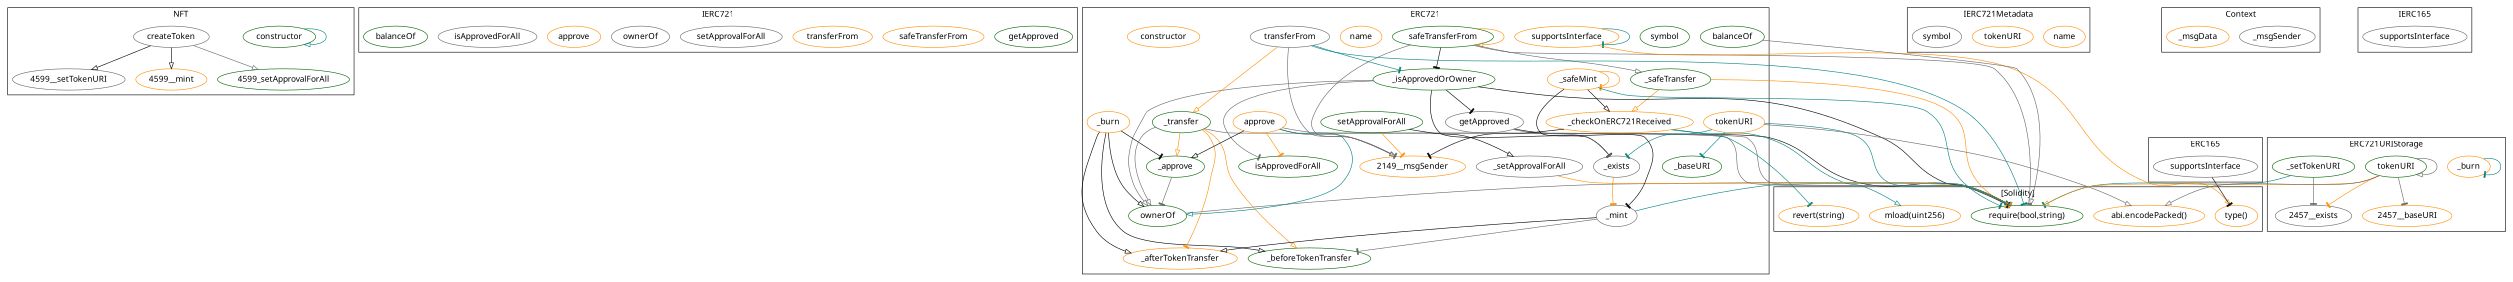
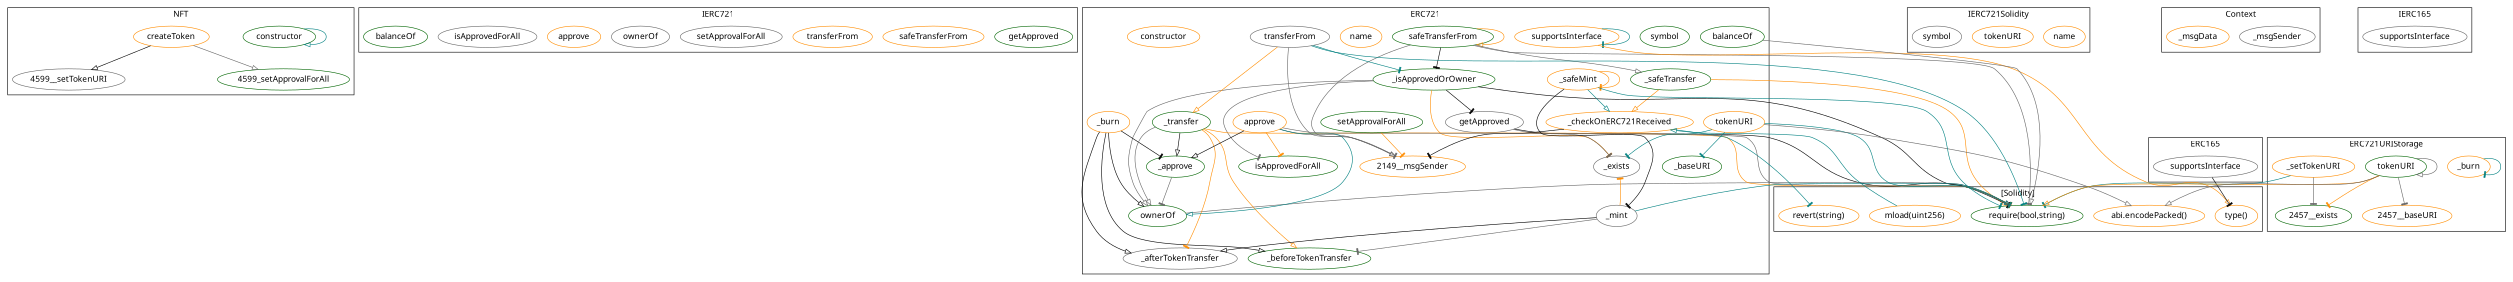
  strict digraph {
    fontname="Noto Sans"
    node [color=darkorange fontname="Noto Sans"]
    edge [arrowhead=tee color=gray40 fontname="Noto Sans"]
    n1 [color=darkgreen label=constructor]
-   n2 [color=gray40 label=createToken]
-   "4599__mint"
+   n2 [label=createToken]
    "4599_setApprovalForAll" [color=darkgreen]
    "4599__setTokenURI" [color=gray40]
    n6 [color=darkgreen label=getApproved]
    n7 [label=safeTransferFrom]
    n8 [label=transferFrom]
    n9 [color=gray40 label=setApprovalForAll]
    n10 [color=gray40 label=ownerOf]
    n11 [label=approve]
    n12 [color=gray40 label=isApprovedForAll]
    n13 [color=darkgreen label=balanceOf]
    n14 [color=darkgreen label=_beforeTokenTransfer]
    n15 [color=darkgreen label=_baseURI]
    n16 [color=darkgreen label=safeTransferFrom]
    n17 [color=darkgreen label=_safeTransfer]
    n18 [color=darkgreen label=_isApprovedOrOwner]
    "2149__msgSender"
    n20 [color=gray40 label=getApproved]
    n21 [color=gray40 label=_exists]
    n22 [label=_burn]
-   n23 [label=_afterTokenTransfer]
+   n23 [color=gray40 label=_afterTokenTransfer]
    n24 [color=darkgreen label=_approve]
    n25 [color=darkgreen label=ownerOf]
    n26 [color=darkgreen label=symbol]
    n27 [color=darkgreen label=_transfer]
    n28 [label=_checkOnERC721Received]
    n29 [color=gray40 label=_mint]
    n30 [label=approve]
    n31 [color=darkgreen label=isApprovedForAll]
-   n32 [color=gray40 label=_setApprovalForAll]
    n33 [label=supportsInterface]
    n34 [color=darkgreen label=balanceOf]
    n35 [label=name]
    n36 [label=tokenURI]
    n37 [color=gray40 label=transferFrom]
    n38 [label=_safeMint]
    n39 [label=constructor]
    n40 [color=darkgreen label=setApprovalForAll]
    n41 [color=gray40 label=supportsInterface]
    n42 [label=name]
    n43 [label=tokenURI]
    n44 [color=gray40 label=symbol]
    n45 [color=gray40 label=_msgSender]
    n46 [label=_msgData]
    n47 [label=_burn]
-   n48 [color=darkgreen label=_setTokenURI]
-   "2457__exists" [color=gray40]
+   n48 [label=_setTokenURI]
+   "2457__exists" [color=darkgreen]
    n50 [color=darkgreen label=tokenURI]
    "2457__baseURI"
    n52 [color=gray40 label=supportsInterface]
    "require(bool,string)" [color=darkgreen]
    "type()"
    "abi.encodePacked()"
    "revert(string)"
    "mload(uint256)"
    subgraph cluster_1 {
      label=NFT
      n1
      n2
-     "4599__mint"
      "4599_setApprovalForAll"
      "4599__setTokenURI"
    }
    subgraph cluster_2 {
      label=IERC721
      n6
      n7
      n8
      n9
      n10
      n11
      n12
      n13
    }
    subgraph cluster_3 {
      label=ERC721
      n14
      n15
      n16
      n17
      n18
      "2149__msgSender"
      n20
      n21
      n22
      n23
      n24
      n25
      n26
      n27
      n28
      n29
      n30
      n31
-     n32
      n33
      n34
      n35
      n36
      n37
      n38
      n39
      n40
    }
    subgraph cluster_4 {
      label=ERC165
      n41
    }
    subgraph cluster_5 {
-     label=IERC721Metadata
+     label=IERC721Solidity
      n42
      n43
      n44
    }
    subgraph cluster_6 {
      label=Context
      n45
      n46
    }
    subgraph cluster_7 {
      label=ERC721URIStorage
      n47
      n48
      "2457__exists"
      n50
      "2457__baseURI"
    }
    subgraph cluster_8 {
      label=IERC165
      n52
    }
    subgraph cluster_9 {
      label="[Solidity]"
      "require(bool,string)"
      "type()"
      "abi.encodePacked()"
      "revert(string)"
      "mload(uint256)"
    }
    n1 -> n1 [arrowhead=onormal color=teal]
-   n2 -> "4599__mint" [arrowhead=onormal color=black]
    n2 -> "4599_setApprovalForAll" [arrowhead=onormal]
    n2 -> "4599__setTokenURI" [arrowhead=onormal color=black]
    n16 -> n16 [arrowhead=onormal color=darkorange]
    n16 -> n17 [arrowhead=onormal]
    n16 -> n18 [color=black]
    n16 -> "2149__msgSender" [arrowhead=onormal]
    n16 -> "require(bool,string)"
    n17 -> n28 [arrowhead=onormal color=darkorange]
-   n17 -> "require(bool,string)" [color=darkorange]
+   n17 -> "require(bool,string)" [arrowhead=onormal color=darkorange]
    n18 -> n20 [color=black]
-   n18 -> n21 [color=black]
+   n18 -> n21 [color=darkorange]
    n18 -> n25 [arrowhead=onormal]
    n18 -> n31
    n18 -> "require(bool,string)" [color=black]
    n20 -> n21
    n20 -> "require(bool,string)" [color=black]
    n22 -> n14 [arrowhead=onormal color=black]
    n22 -> n23 [arrowhead=onormal color=black]
    n22 -> n24 [color=black]
    n22 -> n25 [arrowhead=onormal color=black]
    n24 -> n25
    n25 -> "require(bool,string)" [arrowhead=onormal]
    n27 -> n14 [arrowhead=onormal color=darkorange]
    n27 -> n23 [color=darkorange]
-   n27 -> n24 [arrowhead=onormal color=darkorange]
+   n27 -> n24 [arrowhead=onormal color=black]
    n27 -> n25 [arrowhead=onormal]
-   n27 -> "require(bool,string)"
+   n27 -> "require(bool,string)" [color=darkorange]
    n28 -> "2149__msgSender" [color=black]
    n28 -> "revert(string)" [color=teal]
-   n28 -> "mload(uint256)" [arrowhead=onormal color=teal]
+   "mload(uint256)" -> n28 [arrowhead=onormal color=teal]
    n29 -> n14
-   n21 -> n29 [color=darkorange]
+   n29 -> n21 [color=darkorange]
    n29 -> n23 [arrowhead=onormal color=black]
    n29 -> "require(bool,string)" [color=teal]
    n30 -> "2149__msgSender"
    n30 -> n24 [arrowhead=onormal color=black]
    n30 -> n25 [arrowhead=onormal color=teal]
    n30 -> n31 [color=darkorange]
    n30 -> "require(bool,string)" [arrowhead=onormal]
-   n32 -> "require(bool,string)" [color=darkorange]
    n33 -> n33 [color=teal]
    n33 -> "type()" [arrowhead=onormal color=darkorange]
    n34 -> "require(bool,string)" [arrowhead=onormal]
    n36 -> n15 [color=teal]
    n36 -> n21 [color=teal]
    n36 -> "require(bool,string)" [arrowhead=onormal color=teal]
    n36 -> "abi.encodePacked()" [arrowhead=onormal]
    n37 -> n18 [color=teal]
    n37 -> "2149__msgSender" [arrowhead=onormal]
    n37 -> n27 [arrowhead=onormal color=darkorange]
    n37 -> "require(bool,string)" [color=teal]
-   n38 -> n28 [arrowhead=onormal color=black]
+   n38 -> n28 [arrowhead=onormal color=teal]
    n38 -> n29 [color=black]
    n38 -> n38 [color=darkorange]
    n38 -> "require(bool,string)" [color=teal]
    n40 -> "2149__msgSender" [color=darkorange]
-   n40 -> n32 [arrowhead=onormal color=black]
    n41 -> "type()" [color=black]
    n47 -> n47 [color=teal]
    n48 -> "2457__exists"
    n48 -> "require(bool,string)" [color=teal]
    n50 -> "2457__exists" [color=darkorange]
    n50 -> n50 [arrowhead=onormal]
    n50 -> "2457__baseURI"
    n50 -> "require(bool,string)" [arrowhead=onormal color=darkorange]
    n50 -> "abi.encodePacked()" [arrowhead=onormal]
  }
